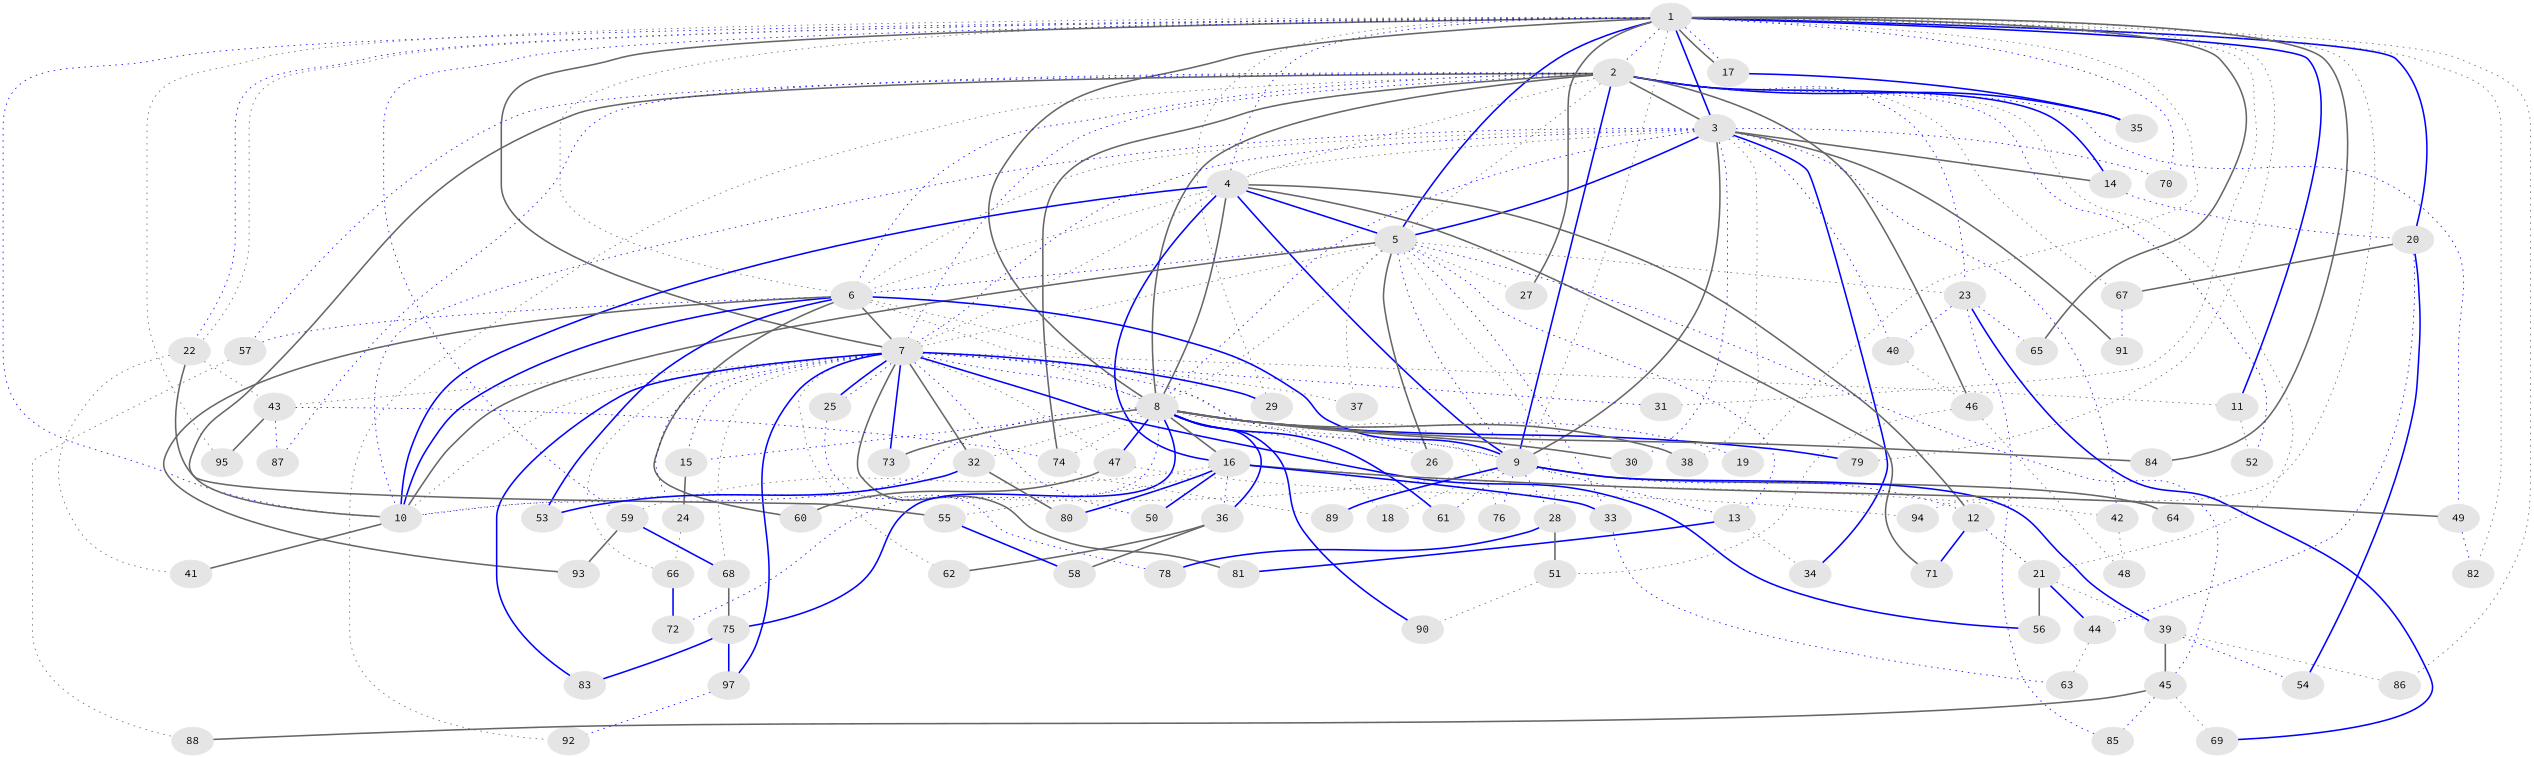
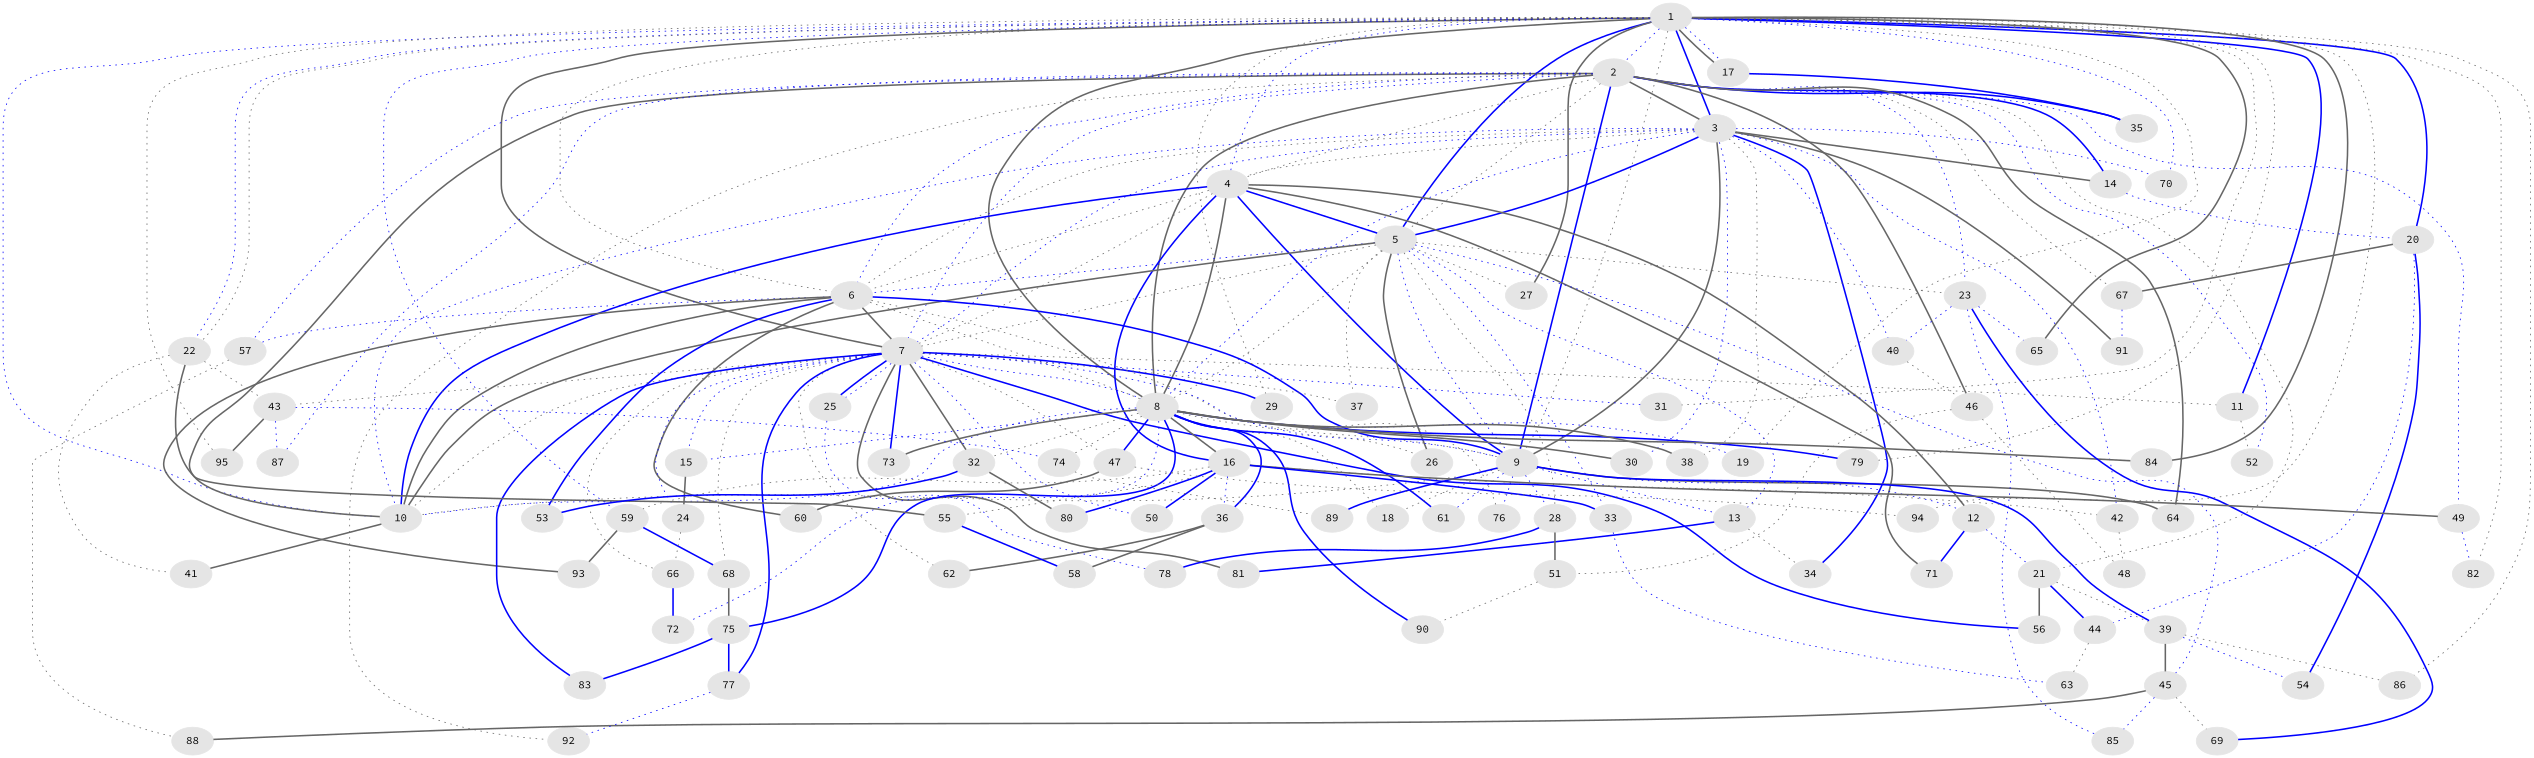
  graph {
    fontname="Source Code Pro"
    node [color=gray90 fontname="Source Code Pro" style=filled]
    edge [color=gray40 fontname="Source Code Pro" style=dotted]
    1
    2
    3
    4
    5
    6
    7
    8
    9
    10
    11
    17
    19
    20
    22
    27
    29
    31
    59
    65
    70
    79
    82
    84
    86
    94
    95
    14
    21
    23
    35
    46
    49
    52
    57
    64
    67
    87
    92
    30
    34
    38
    40
    42
    91
    12
    16
    71
    13
    26
    28
    33
    37
    45
    53
    60
    76
    93
    15
    24
    25
    32
    43
    47
    50
    56
    62
    66
    68
    73
-   77 [label=97]
+   77
    81
    83
    18
    36
    61
    72
    74
    75
    90
    39
    89
    41
    44
    54
    55
    69
    85
    51
    48
    88
    80
    78
    63
    58
    1 -- 2 [color=blue]
    1 -- 3 [color=blue style=bold]
    1 -- 4 [color=blue]
    1 -- 5 [color=blue style=bold]
    1 -- 6
    1 -- 7 [style=bold]
    1 -- 8 [style=bold]
    1 -- 9
    1 -- 10 [color=blue]
    1 -- 11 [color=blue style=bold]
    1 -- 17 [style=bold]
    1 -- 17 [color=blue]
    1 -- 19
    1 -- 20 [color=blue style=bold]
    1 -- 22 [color=blue]
    1 -- 22
    1 -- 27 [style=bold]
    1 -- 29
    1 -- 31
    1 -- 59 [color=blue]
    1 -- 65 [style=bold]
    1 -- 70 [color=blue]
    1 -- 79
    1 -- 82
    1 -- 84 [style=bold]
    1 -- 86
    1 -- 94
    1 -- 95
    2 -- 3 [style=bold]
    2 -- 4
    2 -- 5
    2 -- 6 [color=blue]
    2 -- 7 [color=blue]
    2 -- 8 [style=bold]
    2 -- 9 [color=blue style=bold]
    2 -- 10 [style=bold]
    2 -- 14 [color=blue style=bold]
    2 -- 21
    2 -- 23 [color=blue]
    2 -- 35 [color=blue style=bold]
    2 -- 46 [style=bold]
    2 -- 49 [color=blue]
    2 -- 52 [color=blue]
    2 -- 57 [color=blue]
-   2 -- 74 [style=bold]
+   2 -- 64 [style=bold]
    2 -- 67
    2 -- 87 [color=blue]
    2 -- 92
    3 -- 4
    3 -- 5 [color=blue style=bold]
    3 -- 6
    3 -- 7 [color=blue]
    3 -- 8 [color=blue]
    3 -- 9 [style=bold]
    3 -- 10 [color=blue]
    3 -- 70 [color=blue]
    3 -- 14 [style=bold]
    3 -- 30 [color=blue]
    3 -- 34 [color=blue style=bold]
    3 -- 38
    3 -- 40 [color=blue]
    3 -- 42 [color=blue]
    3 -- 91 [style=bold]
    4 -- 5 [color=blue style=bold]
    4 -- 6
    4 -- 7
    4 -- 8 [style=bold]
    4 -- 9 [color=blue style=bold]
    4 -- 10 [color=blue style=bold]
    4 -- 12 [style=bold]
    4 -- 16 [color=blue style=bold]
    4 -- 71 [style=bold]
    5 -- 6 [color=blue]
    5 -- 7
    5 -- 8
    5 -- 9 [color=blue]
    5 -- 10 [style=bold]
    5 -- 27
    5 -- 23
    5 -- 13 [color=blue]
    5 -- 26 [style=bold]
    5 -- 28
    5 -- 33 [color=blue]
    5 -- 37
    5 -- 45 [color=blue]
    6 -- 7 [style=bold]
    6 -- 8
    6 -- 9 [color=blue style=bold]
-   6 -- 10 [color=blue style=bold]
+   6 -- 10 [style=bold]
    6 -- 57 [color=blue]
    6 -- 53 [color=blue style=bold]
    6 -- 60 [style=bold]
    6 -- 76
    6 -- 93 [style=bold]
    7 -- 8 [color=blue]
    7 -- 9 [color=blue]
    7 -- 10
    7 -- 11
    7 -- 29 [color=blue style=bold]
    7 -- 31 [color=blue]
    7 -- 37
    7 -- 15 [color=blue]
    7 -- 24 [color=blue]
    7 -- 25 [color=blue style=bold]
    7 -- 25 [color=blue]
    7 -- 32 [style=bold]
    7 -- 43
    7 -- 47
    7 -- 50 [color=blue]
    7 -- 56 [color=blue style=bold]
    7 -- 62
    7 -- 66
    7 -- 68
    7 -- 73 [color=blue style=bold]
    7 -- 77 [color=blue style=bold]
    7 -- 81 [style=bold]
    7 -- 83 [color=blue style=bold]
    8 -- 9
    8 -- 10 [color=blue]
    8 -- 19 [color=blue]
    8 -- 79 [color=blue style=bold]
    8 -- 84 [style=bold]
    8 -- 30 [style=bold]
    8 -- 38 [style=bold]
    8 -- 16 [style=bold]
    8 -- 26
    8 -- 15 [color=blue]
    8 -- 32
    8 -- 47 [color=blue style=bold]
    8 -- 73 [style=bold]
    8 -- 18
    8 -- 36 [color=blue style=bold]
    8 -- 61 [color=blue style=bold]
    8 -- 72 [color=blue]
    8 -- 74
    8 -- 75 [color=blue style=bold]
    8 -- 90 [color=blue style=bold]
    9 -- 10
    9 -- 64 [style=bold]
    9 -- 12 [color=blue]
    9 -- 13 [color=blue]
    9 -- 28 [color=blue]
    9 -- 76 [color=blue]
    9 -- 18
    9 -- 61 [color=blue]
    9 -- 39 [color=blue style=bold]
    9 -- 89 [color=blue style=bold]
    10 -- 41 [style=bold]
    11 -- 52
    17 -- 35 [color=blue style=bold]
    20 -- 67 [style=bold]
    20 -- 44 [color=blue]
    20 -- 54 [color=blue style=bold]
    22 -- 43
    22 -- 41
    22 -- 55 [style=bold]
    59 -- 93 [style=bold]
    59 -- 68 [color=blue style=bold]
    14 -- 20 [color=blue]
    21 -- 56 [style=bold]
    21 -- 39
    21 -- 44 [color=blue style=bold]
    23 -- 65 [color=blue]
    23 -- 40 [color=blue]
    23 -- 69 [color=blue style=bold]
    23 -- 85 [color=blue]
    46 -- 51
    46 -- 48
    49 -- 82 [color=blue]
    57 -- 88
    67 -- 91 [color=blue]
    40 -- 46
    42 -- 48
    12 -- 21 [color=blue]
    12 -- 71 [color=blue style=bold]
    16 -- 59
    16 -- 49 [style=bold]
    16 -- 42
    16 -- 33 [color=blue style=bold]
    16 -- 50 [color=blue style=bold]
    16 -- 36 [color=blue]
    16 -- 55
    16 -- 80 [color=blue style=bold]
    13 -- 34
    13 -- 81 [color=blue style=bold]
    28 -- 51 [style=bold]
    28 -- 78 [color=blue style=bold]
    33 -- 63 [color=blue]
    45 -- 69
    45 -- 85 [color=blue]
    45 -- 88 [style=bold]
    15 -- 24 [style=bold]
    24 -- 66
    25 -- 78 [color=blue]
    32 -- 53 [color=blue style=bold]
    32 -- 80 [style=bold]
    43 -- 95 [style=bold]
    43 -- 87 [color=blue]
    43 -- 74 [color=blue]
    47 -- 94
    47 -- 60 [style=bold]
    66 -- 72 [color=blue style=bold]
    68 -- 75 [style=bold]
    77 -- 92 [color=blue]
    36 -- 62 [style=bold]
    36 -- 58 [style=bold]
    74 -- 89
    75 -- 77 [color=blue style=bold]
    75 -- 83 [color=blue style=bold]
    39 -- 86
    39 -- 45 [style=bold]
    39 -- 54 [color=blue]
    44 -- 63
    55 -- 58 [color=blue style=bold]
    51 -- 90
  }
